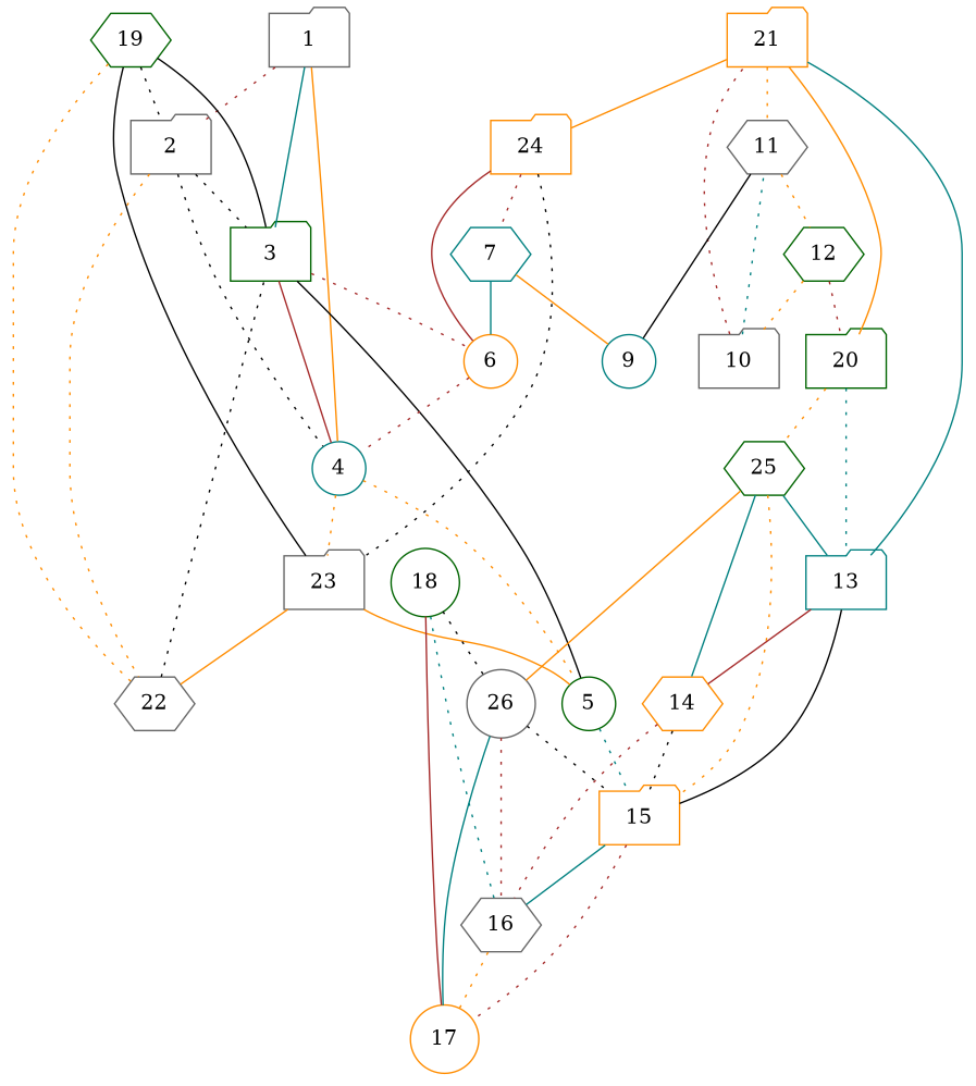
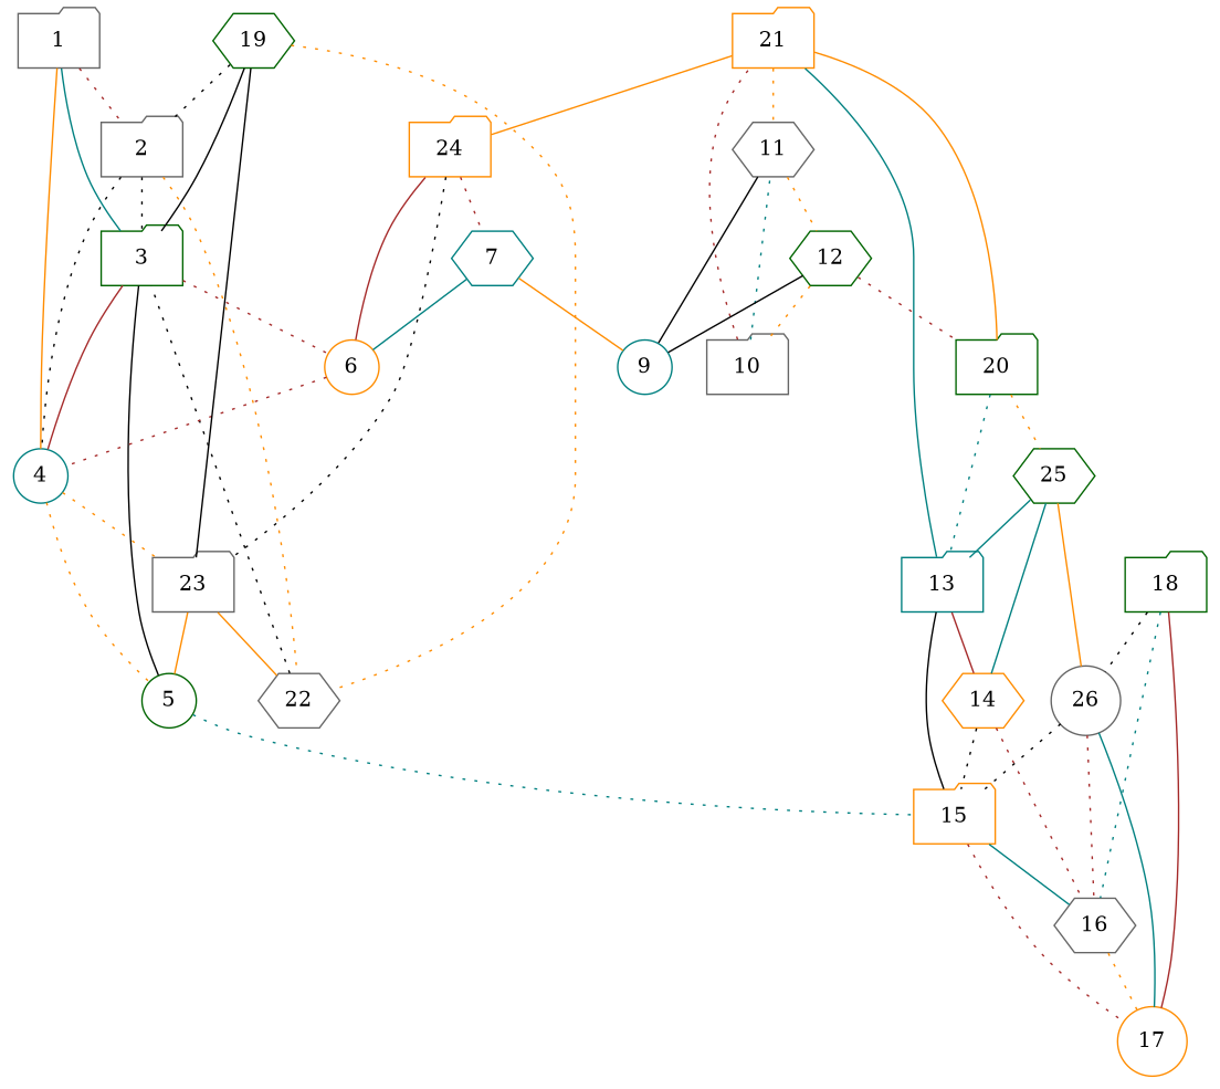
  graph {
    node [aaLength=3 color=gray40 shape=folder type=0]
    edge [color=darkorange distance0=4.0 frequency=1 style=dotted type0=2]
    1 [aaLength=11 sequence=SPEEKLHLITR]
    2 [aaLength=10 sequence=GEEKLKEILK]
    3 [color=darkgreen sequence=HVA]
    4 [aaLength=14 color=teal sequence=YFVPMSKIADFLKA shape=circle]
    22 [aaLength=6 sequence=KIYWGT shape=hexagon type=1]
    5 [aaLength=8 color=darkgreen sequence=ADLHAYLD shape=circle]
    6 [aaLength=24 color=darkorange sequence=PWELLELRVSYYENVIKAMLESIG shape=circle]
    23 [aaLength=6 sequence=EVTILF type=1]
    15 [aaLength=5 color=darkorange sequence=DEKWG]
    7 [color=teal sequence=TDY shape=hexagon]
    9 [aaLength=9 color=teal sequence=TQHDSKKAG shape=circle]
    10 [aaLength=18 sequence=LLSGLLYPGLQALDEEYL]
    11 [aaLength=12 sequence=QRKIFTFAEKYL shape=hexagon]
    21 [aaLength=5 color=darkorange sequence=AQFGG type=1]
    12 [aaLength=4 color=darkgreen sequence=PALG shape=hexagon]
    13 [aaLength=11 color=teal sequence=RKEDVKKKLKK]
    24 [aaLength=5 color=darkorange sequence=LKFIK type=1]
    20 [aaLength=5 color=darkgreen sequence=VHLMN type=1]
    14 [aaLength=10 color=darkorange sequence=NGVLSFIKHV shape=hexagon]
    25 [color=darkgreen sequence=FVI shape=hexagon type=1]
    26 [sequence=KTY shape=circle type=1]
    16 [aaLength=11 sequence=AYVDLEKDFAA shape=hexagon]
    17 [aaLength=24 color=darkorange sequence=HPGDLKNSVEVALNKLLDPIREKF shape=circle]
-   18 [aaLength=12 color=darkgreen sequence=TPALKKLASAAY shape=circle]
+   18 [aaLength=12 color=darkgreen sequence=TPALKKLASAAY]
    19 [color=darkgreen sequence=EVL shape=hexagon type=1]
    1 -- 2 [color=brown distance0=18.84043 type0=1]
    1 -- 3 [color=teal distance0=50.30289 style=solid type0=3]
    1 -- 4 [distance0=47.63914 style=solid]
    2 -- 3 [color=black distance0=39.48521 type0=3]
    2 -- 4 [color=black distance0=33.16317]
    2 -- 22 [type0=4]
    3 -- 4 [color=brown distance0=14.22892 distance1=0.0 frequency=2 style=solid type0=1 type1=5]
    3 -- 5 [color=black distance0=34.06543 style=solid]
    3 -- 6 [color=brown distance0=38.21349 type0=3]
    4 -- 5 [distance0=32.35931]
    4 -- 23 [distance0=2.0 type0=4]
    22 -- 3 [color=black distance0=54.4558 distance1=6.0 frequency=2 type0=3 type1=4]
    5 -- 15 [color=teal distance0=18.23573 distance1=4.0 frequency=2 type0=1 type1=4]
    6 -- 4 [color=brown distance0=37.51219]
    23 -- 22 [distance0=31.0 style=solid type0=1]
    23 -- 5 [distance0=0.0 style=solid type0=5]
    15 -- 16 [color=teal distance0=23.4488 style=solid type0=1]
    15 -- 17 [color=brown distance0=30.98516]
    7 -- 6 [color=teal distance0=38.27526 style=solid type0=3]
    7 -- 9 [distance0=21.55332 style=solid]
    10 -- 11 [color=teal distance0=29.62922]
    10 -- 21 [color=brown distance0=3.0 type0=4]
    11 -- 9 [color=black distance0=48.301 style=solid type0=3]
    11 -- 12 [distance0=16.89604 distance1=0.0 frequency=2 type0=1 type1=5]
    21 -- 11 [distance0=2.0 type0=4]
    21 -- 13 [color=teal distance0=71.50004 style=solid type0=3]
    21 -- 24 [distance0=66.0 style=solid]
+   12 -- 9 [color=black distance0=60.23431 style=solid type0=3]
    12 -- 10 [distance0=41.68927]
    12 -- 20 [color=brown type0=4]
    13 -- 15 [color=black distance0=48.40421 style=solid]
    13 -- 14 [color=brown distance0=27.19035 distance1=10.0 frequency=2 style=solid type0=1 type1=4]
    24 -- 6 [color=brown distance0=62.33942 style=solid]
    24 -- 23 [color=black distance0=47.0 type0=1]
    24 -- 7 [color=brown distance0=1.0 type0=4]
    20 -- 21 [distance0=27.0 style=solid type0=1]
    20 -- 13 [color=teal distance0=53.07783 distance1=24.0 frequency=2 type1=4]
    20 -- 25 [distance0=67.0 type0=3]
    14 -- 15 [color=black distance0=34.42225 type0=3]
    14 -- 25 [color=teal distance0=7.0 style=solid type0=4]
    14 -- 16 [color=brown distance0=34.35506]
-   25 -- 15 [distance0=58.78578 distance1=2.0 frequency=2 type0=3 type1=4]
    25 -- 13 [color=teal distance0=58.48296 style=solid]
    25 -- 26 [distance0=12.0 style=solid type0=1]
    26 -- 15 [color=black distance0=58.98956 type0=3]
    26 -- 16 [color=brown distance0=1.0 type0=4]
    26 -- 17 [color=teal distance0=57.95008 style=solid]
    16 -- 17 [distance0=17.53064 distance1=3.0 frequency=2 type0=1 type1=4]
    18 -- 26 [color=black distance0=60.72004 type0=3]
    18 -- 16 [color=teal distance0=50.74826]
    18 -- 17 [color=brown distance0=34.91943 style=solid type0=1]
    19 -- 2 [color=black distance0=0.0 type0=5]
    19 -- 3 [color=black distance0=60.51805 style=solid type0=3]
    19 -- 22 [distance0=17.0 type0=1]
    19 -- 23 [color=black distance0=48.0 style=solid]
  }
